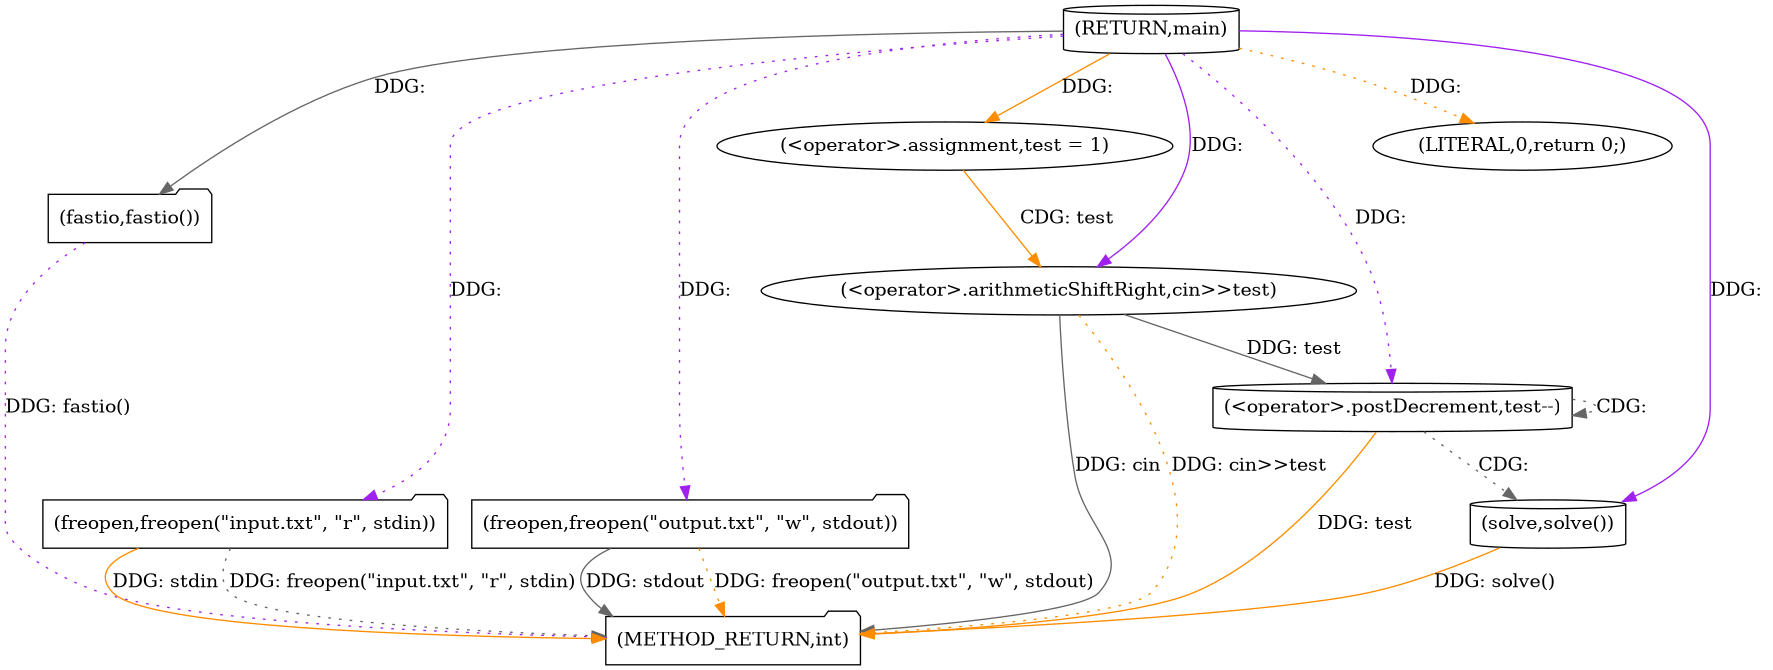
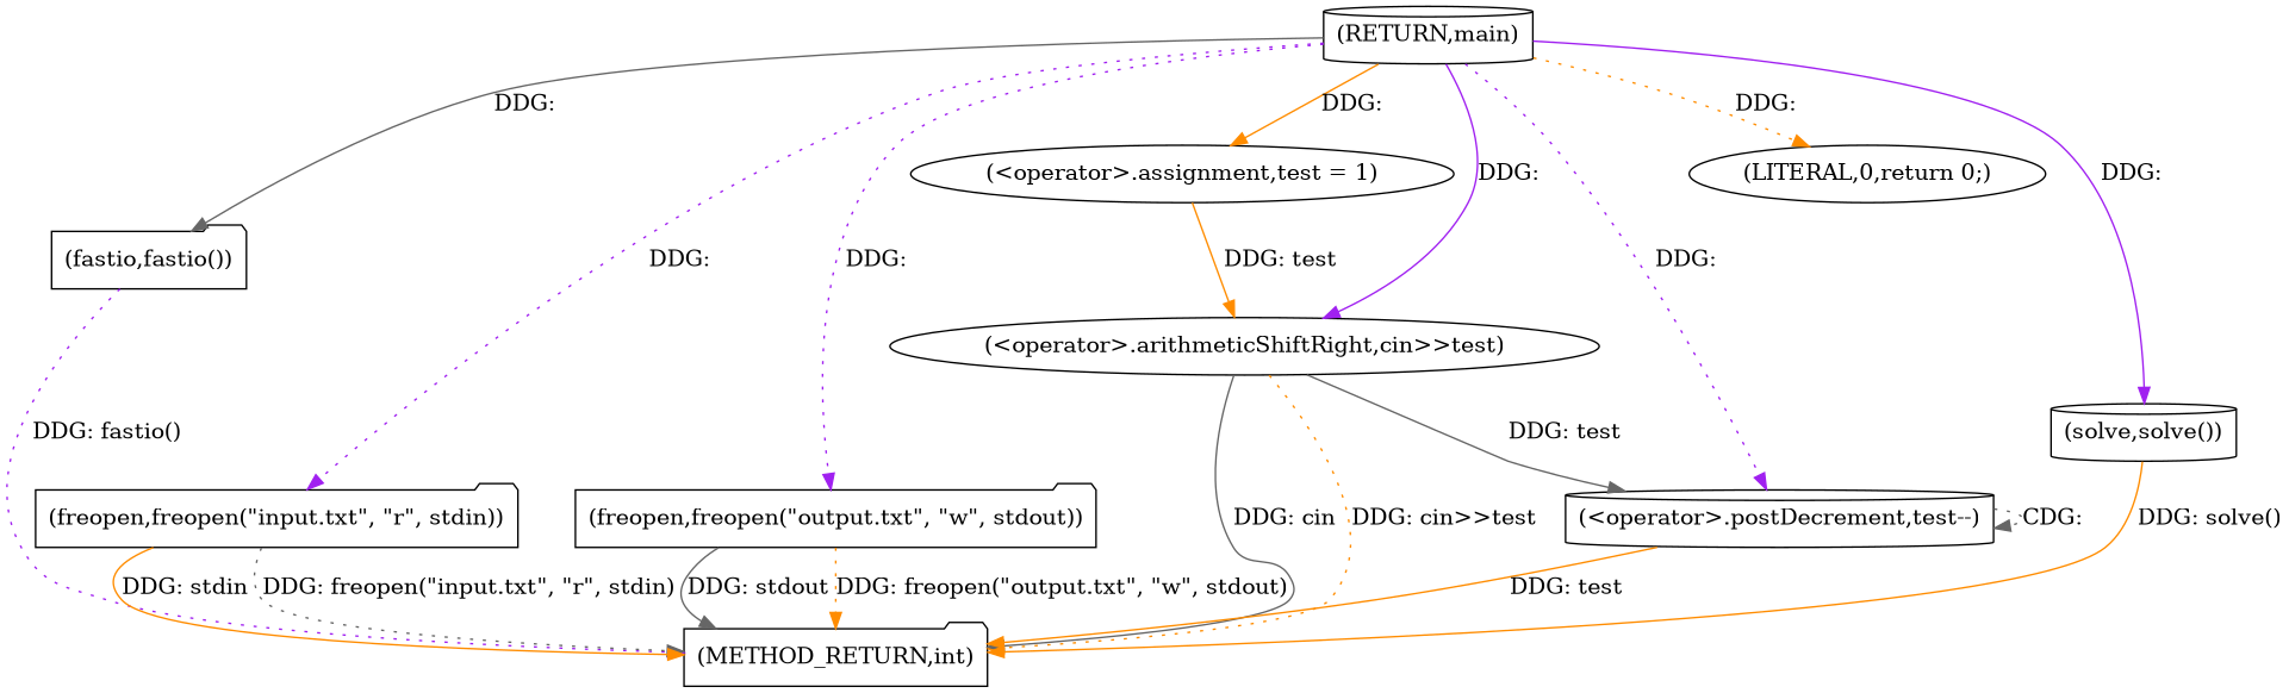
  digraph {
    node [shape=folder]
    edge [color=darkorange style=solid]
    n1 [label="(RETURN,main)" shape=cylinder]
    n2 [label="(fastio,fastio())"]
    n3 [label="(freopen,freopen(\"input.txt\", \"r\", stdin))"]
    n4 [label="(freopen,freopen(\"output.txt\", \"w\", stdout))"]
    n5 [label="(<operator>.assignment,test = 1)" shape=ellipse]
    n6 [label="(<operator>.arithmeticShiftRight,cin>>test)" shape=ellipse]
    n7 [label="(<operator>.postDecrement,test--)" shape=cylinder]
    n8 [label="(LITERAL,0,return 0;)" shape=ellipse]
    n9 [label="(solve,solve())" shape=cylinder]
    n10 [label="(METHOD_RETURN,int)"]
    n1 -> n2 [color=gray40 label="DDG: "]
    n1 -> n3 [color=purple label="DDG: " style=dotted]
    n1 -> n4 [color=purple label="DDG: " style=dotted]
    n1 -> n5 [label="DDG: "]
    n1 -> n6 [color=purple label="DDG: "]
    n1 -> n7 [color=purple label="DDG: " style=dotted]
    n1 -> n8 [label="DDG: " style=dotted]
    n1 -> n9 [color=purple label="DDG: "]
    n2 -> n10 [color=purple label="DDG: fastio()" style=dotted]
    n3 -> n10 [color=gray40 label="DDG: freopen(\"input.txt\", \"r\", stdin)" style=dotted]
    n3 -> n10 [label="DDG: stdin"]
    n4 -> n10 [label="DDG: freopen(\"output.txt\", \"w\", stdout)" style=dotted]
    n4 -> n10 [color=gray40 label="DDG: stdout"]
-   n5 -> n6 [label="CDG: test"]
+   n5 -> n6 [label="DDG: test"]
    n6 -> n7 [color=gray40 label="DDG: test"]
    n6 -> n10 [label="DDG: cin>>test" style=dotted]
    n6 -> n10 [color=gray40 label="DDG: cin"]
    n7 -> n7 [color=gray40 label="CDG: " style=dotted]
-   n7 -> n9 [color=gray40 label="CDG: " style=dotted]
    n7 -> n10 [label="DDG: test"]
    n9 -> n10 [label="DDG: solve()"]
  }
